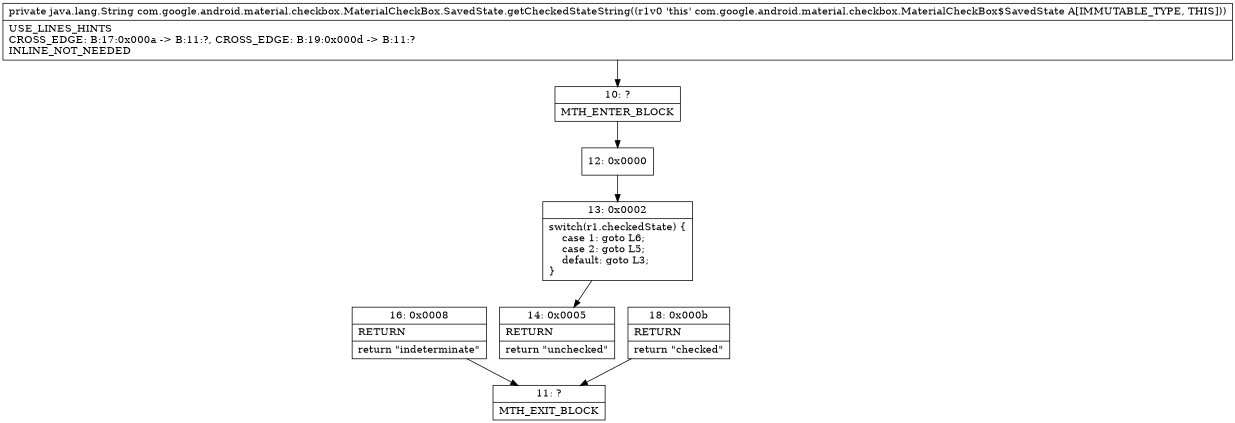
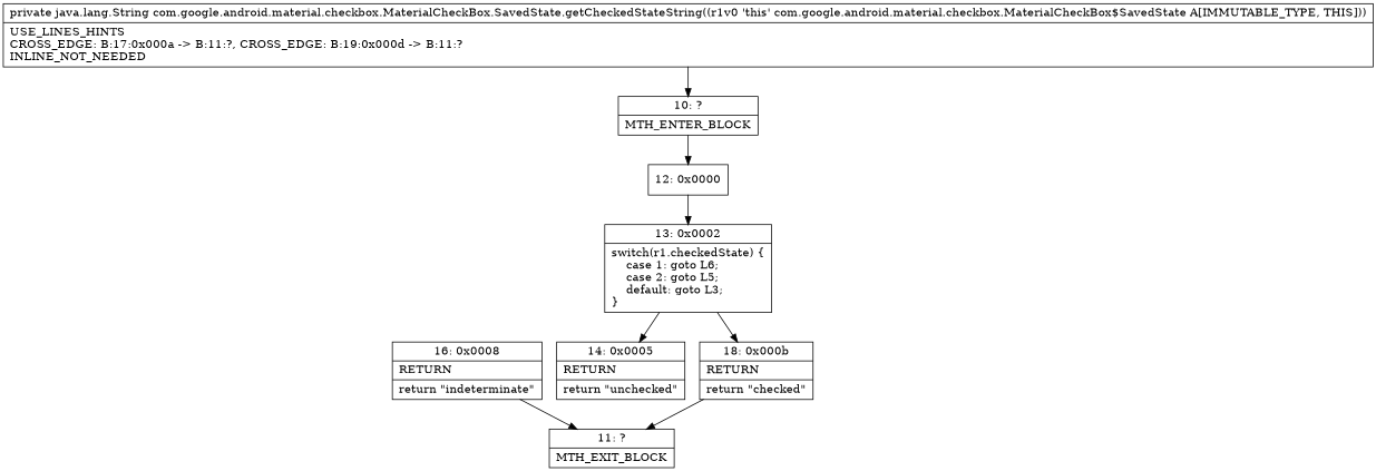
  digraph {
    node [shape=record]
    n1 [label="{10\:\ ?|MTH_ENTER_BLOCK\l}"]
    n2 [label="{12\:\ 0x0000}"]
    n3 [label="{13\:\ 0x0002|switch(r1.checkedState) \{\l    case 1: goto L6;\l    case 2: goto L5;\l    default: goto L3;\l\}\l}"]
    n4 [label="{14\:\ 0x0005|RETURN\l|return \"unchecked\"\l}"]
    n5 [label="{18\:\ 0x000b|RETURN\l|return \"checked\"\l}"]
    n6 [label="{16\:\ 0x0008|RETURN\l|return \"indeterminate\"\l}"]
    n7 [label="{11\:\ ?|MTH_EXIT_BLOCK\l}"]
    n8 [label="{private java.lang.String com.google.android.material.checkbox.MaterialCheckBox.SavedState.getCheckedStateString((r1v0 'this' com.google.android.material.checkbox.MaterialCheckBox$SavedState A[IMMUTABLE_TYPE, THIS]))  | USE_LINES_HINTS\lCROSS_EDGE: B:17:0x000a \-\> B:11:?, CROSS_EDGE: B:19:0x000d \-\> B:11:?\lINLINE_NOT_NEEDED\l}"]
    n1 -> n2
    n2 -> n3
    n3 -> n4
+   n3 -> n5
    n5 -> n7
    n6 -> n7
    n8 -> n1
  }
